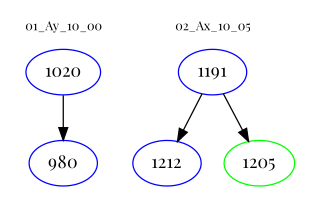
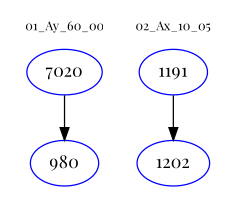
  digraph {
    fontname="Playfair Display"
    node [color=blue fontname="Playfair Display"]
    edge [color=black fontname="Playfair Display"]
-   n1 [label=1020]
+   n1 [label=7020]
    n2 [label=980]
    n3 [label=1191]
-   n4 [label=1212]
-   n5 [color=green label=1205]
+   n4 [label=1202]
    subgraph cluster_1 {
      color=white
      fontsize=10
-     label="01_Ay_10_00"
+     label="01_Ay_60_00"
      n1
      n2
    }
    subgraph cluster_2 {
      color=white
      fontsize=10
      label="02_Ax_10_05"
      n3
      n4
-     n5
    }
    n1 -> n2
    n3 -> n4
-   n3 -> n5
  }
